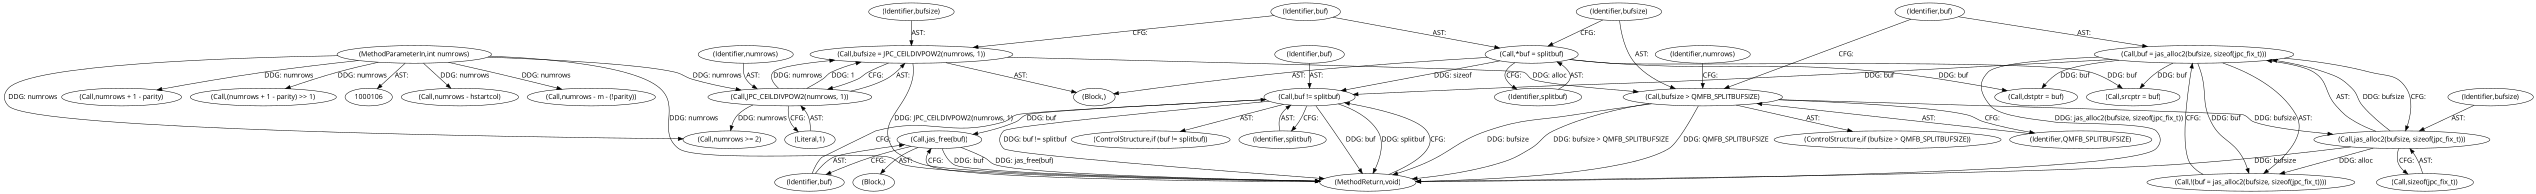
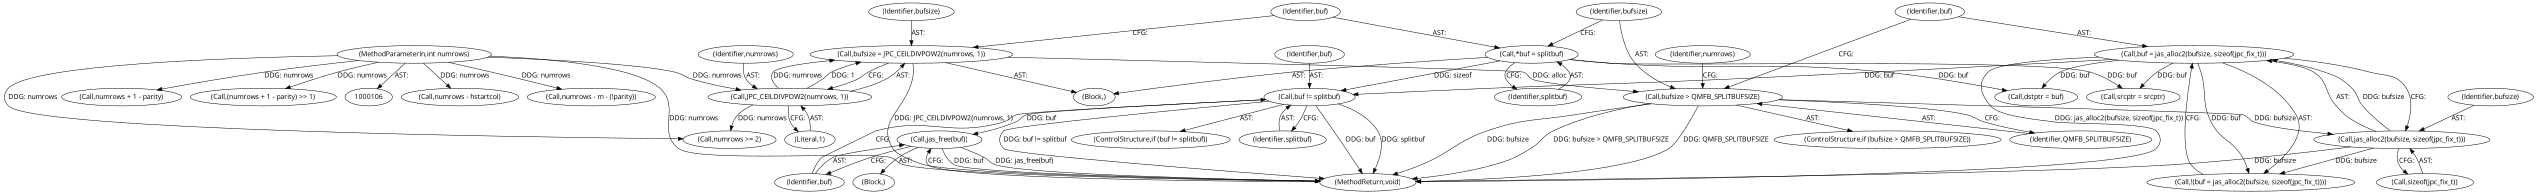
  digraph {
    fontname="Open Sans"
    node [fontname="Open Sans"]
    edge [fontname="Open Sans"]
    n1 [label="(Call,buf != splitbuf)"]
    n2 [label="(Call,jas_free(buf))"]
    n3 [label="(Identifier,splitbuf)"]
    n4 [label="(MethodReturn,void)"]
    n5 [label="(ControlStructure,if (buf != splitbuf))"]
    n6 [label="(Identifier,buf)"]
    n7 [label="(Block,)"]
    n8 [label="(Call,buf = jas_alloc2(bufsize, sizeof(jpc_fix_t)))"]
    n9 [label="(Call,jas_alloc2(bufsize, sizeof(jpc_fix_t)))"]
-   n10 [label="(Call,srcptr = buf)"]
+   n10 [label="(Call,srcptr = srcptr)"]
    n11 [label="(Call,dstptr = buf)"]
    n12 [label="(Call,!(buf = jas_alloc2(bufsize, sizeof(jpc_fix_t))))"]
    n13 [label="(Call,sizeof(jpc_fix_t))"]
    n14 [label="(Call,bufsize > QMFB_SPLITBUFSIZE)"]
    n15 [label="(Identifier,QMFB_SPLITBUFSIZE)"]
    n16 [label="(ControlStructure,if (bufsize > QMFB_SPLITBUFSIZE))"]
    n17 [label="(Call,bufsize = JPC_CEILDIVPOW2(numrows, 1))"]
    n18 [label="(Call,JPC_CEILDIVPOW2(numrows, 1))"]
    n19 [label="(Block,)"]
    n20 [label="(Call,numrows >= 2)"]
    n21 [label="(Literal,1)"]
    n22 [label="(MethodParameterIn,int numrows)"]
    n23 [label="(Call,numrows - hstartcol)"]
    n24 [label="(Call,numrows - m - (!parity))"]
    n25 [label="(Call,numrows + 1 - parity)"]
    n26 [label="(Call,(numrows + 1 - parity) >> 1)"]
    1000106
    n28 [label="(Call,*buf = splitbuf)"]
    n29 [label="(Identifier,splitbuf)"]
    n30 [label="(Identifier,buf)"]
    n31 [label="(Identifier,bufsize)"]
    n32 [label="(Identifier,bufsize)"]
    n33 [label="(Identifier,buf)"]
    n34 [label="(Identifier,numrows)"]
    n35 [label="(Identifier,bufsize)"]
    n36 [label="(Identifier,buf)"]
    n37 [label="(Identifier,numrows)"]
    n1 -> n2 [label="DDG: buf"]
    n1 -> n3 [label="CFG: "]
    n1 -> n4 [label="DDG: buf != splitbuf"]
    n1 -> n4 [label="DDG: buf"]
    n1 -> n4 [label="DDG: splitbuf"]
    n1 -> n5 [label="AST: "]
    n2 -> n4 [label="DDG: buf"]
    n2 -> n4 [label="DDG: jas_free(buf)"]
    n2 -> n6 [label="CFG: "]
    n2 -> n7 [label="AST: "]
    n3 -> n1 [label="AST: "]
-   n4 -> n1 [label="CFG: "]
    n4 -> n2 [label="CFG: "]
    n6 -> n1 [label="CFG: "]
    n6 -> n2 [label="AST: "]
    n8 -> n1 [label="DDG: buf"]
    n8 -> n4 [label="DDG: jas_alloc2(bufsize, sizeof(jpc_fix_t))"]
    n8 -> n9 [label="CFG: "]
    n8 -> n10 [label="DDG: buf"]
    n8 -> n11 [label="DDG: buf"]
    n8 -> n12 [label="AST: "]
    n8 -> n12 [label="DDG: buf"]
    n9 -> n4 [label="DDG: bufsize"]
    n9 -> n8 [label="AST: "]
    n9 -> n8 [label="DDG: bufsize"]
-   n9 -> n12 [label="DDG: alloc"]
+   n9 -> n12 [label="DDG: bufsize"]
    n9 -> n13 [label="CFG: "]
    n12 -> n8 [label="CFG: "]
    n13 -> n9 [label="AST: "]
    n14 -> n4 [label="DDG: bufsize > QMFB_SPLITBUFSIZE"]
    n14 -> n4 [label="DDG: QMFB_SPLITBUFSIZE"]
    n14 -> n4 [label="DDG: bufsize"]
    n14 -> n9 [label="DDG: bufsize"]
    n14 -> n15 [label="CFG: "]
    n14 -> n16 [label="AST: "]
    n15 -> n14 [label="AST: "]
    n17 -> n4 [label="DDG: JPC_CEILDIVPOW2(numrows, 1)"]
    n17 -> n14 [label="DDG: alloc"]
    n17 -> n18 [label="CFG: "]
    n17 -> n19 [label="AST: "]
    n18 -> n17 [label="AST: "]
    n18 -> n17 [label="DDG: numrows"]
    n18 -> n17 [label="DDG: 1"]
    n18 -> n20 [label="DDG: numrows"]
    n18 -> n21 [label="CFG: "]
    n21 -> n18 [label="AST: "]
    n22 -> n4 [label="DDG: numrows"]
    n22 -> n18 [label="DDG: numrows"]
    n22 -> n20 [label="DDG: numrows"]
    n22 -> n23 [label="DDG: numrows"]
    n22 -> n24 [label="DDG: numrows"]
    n22 -> n25 [label="DDG: numrows"]
    n22 -> n26 [label="DDG: numrows"]
    n22 -> 1000106 [label="AST: "]
    n28 -> n1 [label="DDG: sizeof"]
    n28 -> n10 [label="DDG: buf"]
    n28 -> n11 [label="DDG: buf"]
    n28 -> n19 [label="AST: "]
    n28 -> n29 [label="CFG: "]
    n29 -> n28 [label="AST: "]
    n30 -> n8 [label="AST: "]
    n30 -> n14 [label="CFG: "]
    n31 -> n17 [label="AST: "]
    n32 -> n9 [label="AST: "]
    n33 -> n1 [label="AST: "]
    n34 -> n18 [label="AST: "]
    n35 -> n14 [label="AST: "]
    n35 -> n28 [label="CFG: "]
    n36 -> n17 [label="CFG: "]
    n36 -> n28 [label="AST: "]
    n37 -> n14 [label="CFG: "]
  }
